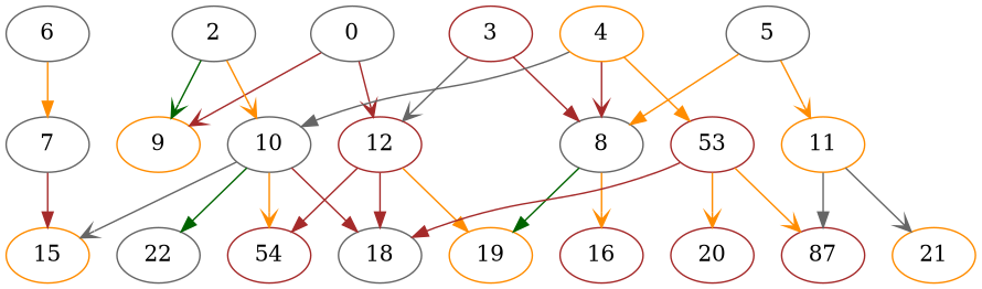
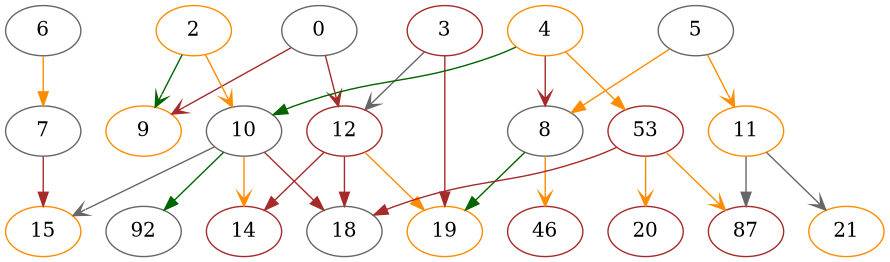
  digraph {
    fontname="DejaVu Serif"
    node [alpha=0.19 color=gray40 fontname="DejaVu Serif"]
    edge [arrowhead=normal color=darkorange fontname="DejaVu Serif"]
    n1 [alpha=0.03 expect_size=741080337486858 label=0]
    9 [alpha=0.04 color=darkorange expect_size=170371091417912832]
    12 [color=brown expect_size=216232701001203712000]
    18 [alpha=0.15 expect_size=3911858557896570]
    19 [alpha=0.14 color=darkorange expect_size=7031848184697262]
-   14 [color=brown expect_size=199302528641202651136 label=54]
-   16 [alpha=0.14 color=brown expect_size=3613618966587876]
-   22 [alpha=0.16 expect_size=46991443343966208000]
-   2 [alpha=0.13 expect_size=51039543513294307328]
+   14 [color=brown expect_size=199302528641202651136]
+   16 [alpha=0.14 color=brown expect_size=3613618966587876 label=46]
+   22 [alpha=0.16 expect_size=46991443343966208000 label=92]
+   2 [alpha=0.13 color=darkorange expect_size=51039543513294307328]
    10 [alpha=0.14 expect_size=38399636516597272]
    15 [alpha=0.01 color=darkorange expect_size=76230267708916224]
    3 [alpha=0.17 color=brown expect_size=156761581871851712]
    8 [alpha=0.20 expect_size=141067599608807424000]
    4 [alpha=0.04 color=darkorange expect_size=6936134702705903]
    n15 [alpha=0.18 color=brown expect_size=385541686360478656 label=53]
    n16 [alpha=0.05 color=brown expect_size=179027403267131360 label=87]
    20 [color=brown expect_size=2931891822366031872]
    5 [alpha=0.02 expect_size=72256532373768]
    11 [alpha=0.06 color=darkorange expect_size=11365907262192722]
    21 [alpha=0.03 color=darkorange expect_size=1596398632809464]
    6 [alpha=0.06 expect_size=1048576000000000000]
    7 [alpha=0.20 expect_size=139990154205316]
    n1 -> 9 [arrowhead=vee color=brown]
    n1 -> 12 [arrowhead=vee color=brown]
    12 -> 18 [color=brown]
    12 -> 19
    12 -> 14 [color=brown]
    2 -> 9 [arrowhead=vee color=darkgreen]
    2 -> 10 [arrowhead=vee]
    10 -> 18 [color=brown]
    10 -> 14 [arrowhead=vee]
    10 -> 22 [color=darkgreen]
    10 -> 15 [arrowhead=vee color=gray40]
    3 -> 12 [arrowhead=vee color=gray40]
-   3 -> 8 [color=brown]
+   3 -> 19 [color=brown]
    8 -> 19 [color=darkgreen]
    8 -> 16 [arrowhead=vee]
-   4 -> 10 [color=gray40]
+   4 -> 10 [color=darkgreen]
    4 -> 8 [arrowhead=vee color=brown]
    4 -> n15
    n15 -> 18 [color=brown]
    n15 -> n16 [arrowhead=vee]
    n15 -> 20 [arrowhead=vee]
    5 -> 8
    5 -> 11 [arrowhead=vee]
    11 -> n16 [color=gray40]
    11 -> 21 [arrowhead=vee color=gray40]
    6 -> 7
    7 -> 15 [color=brown]
  }
